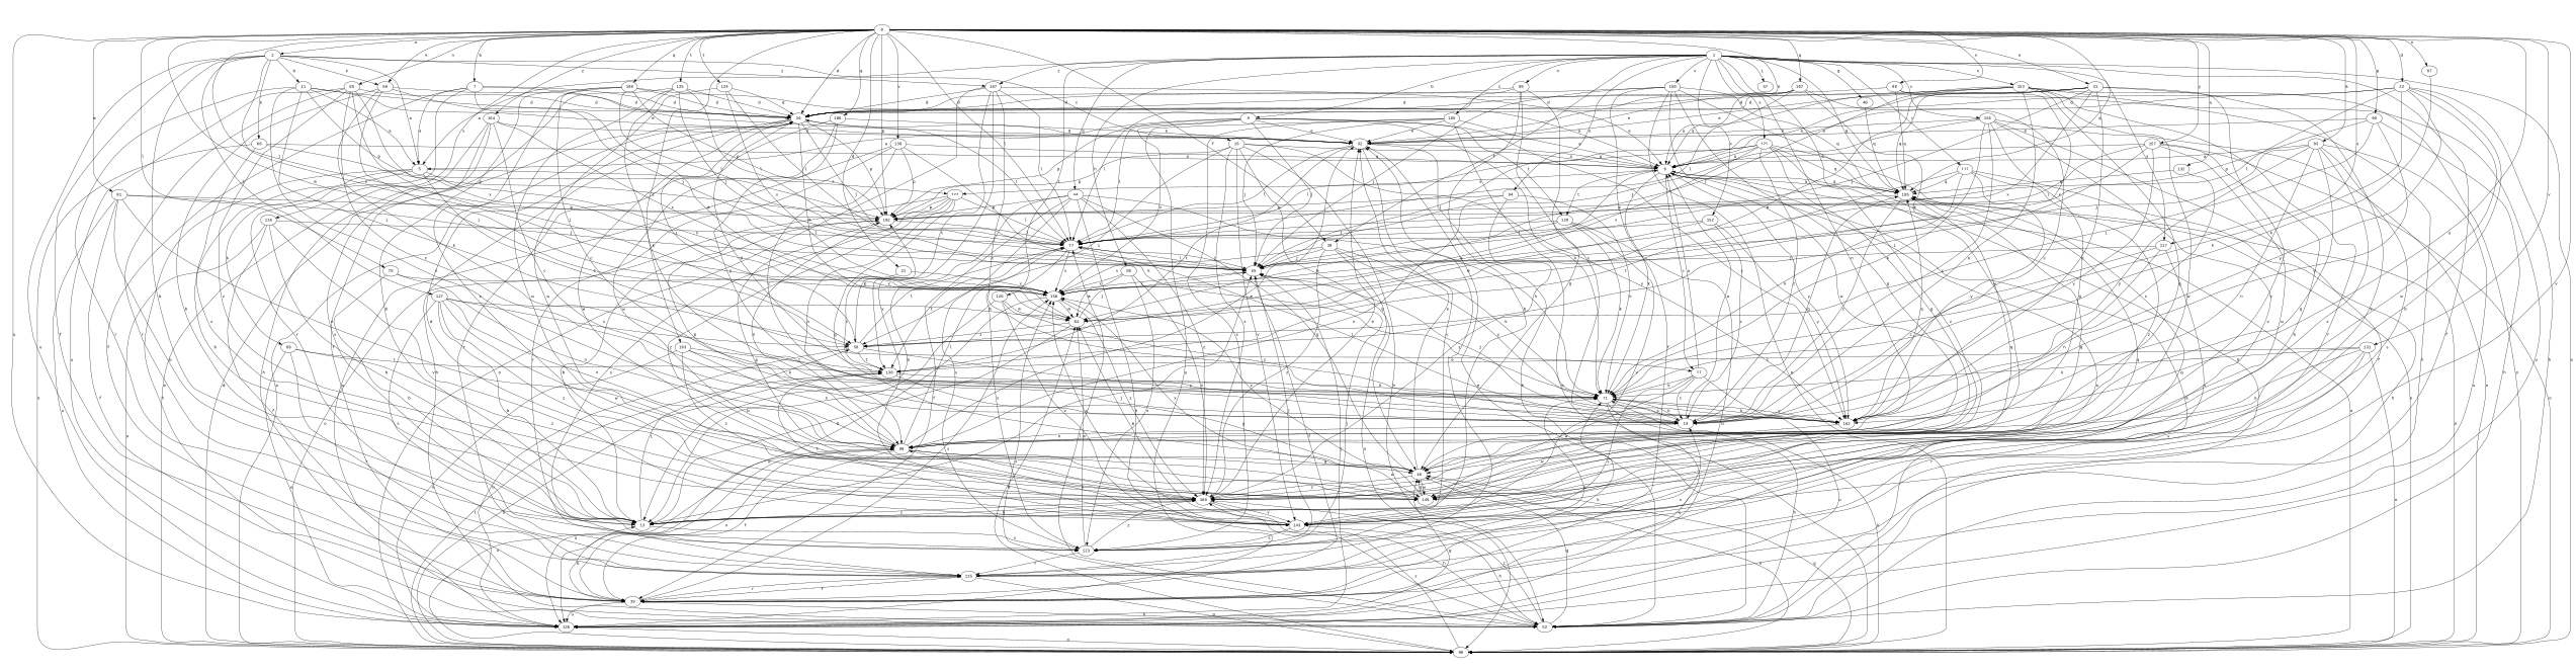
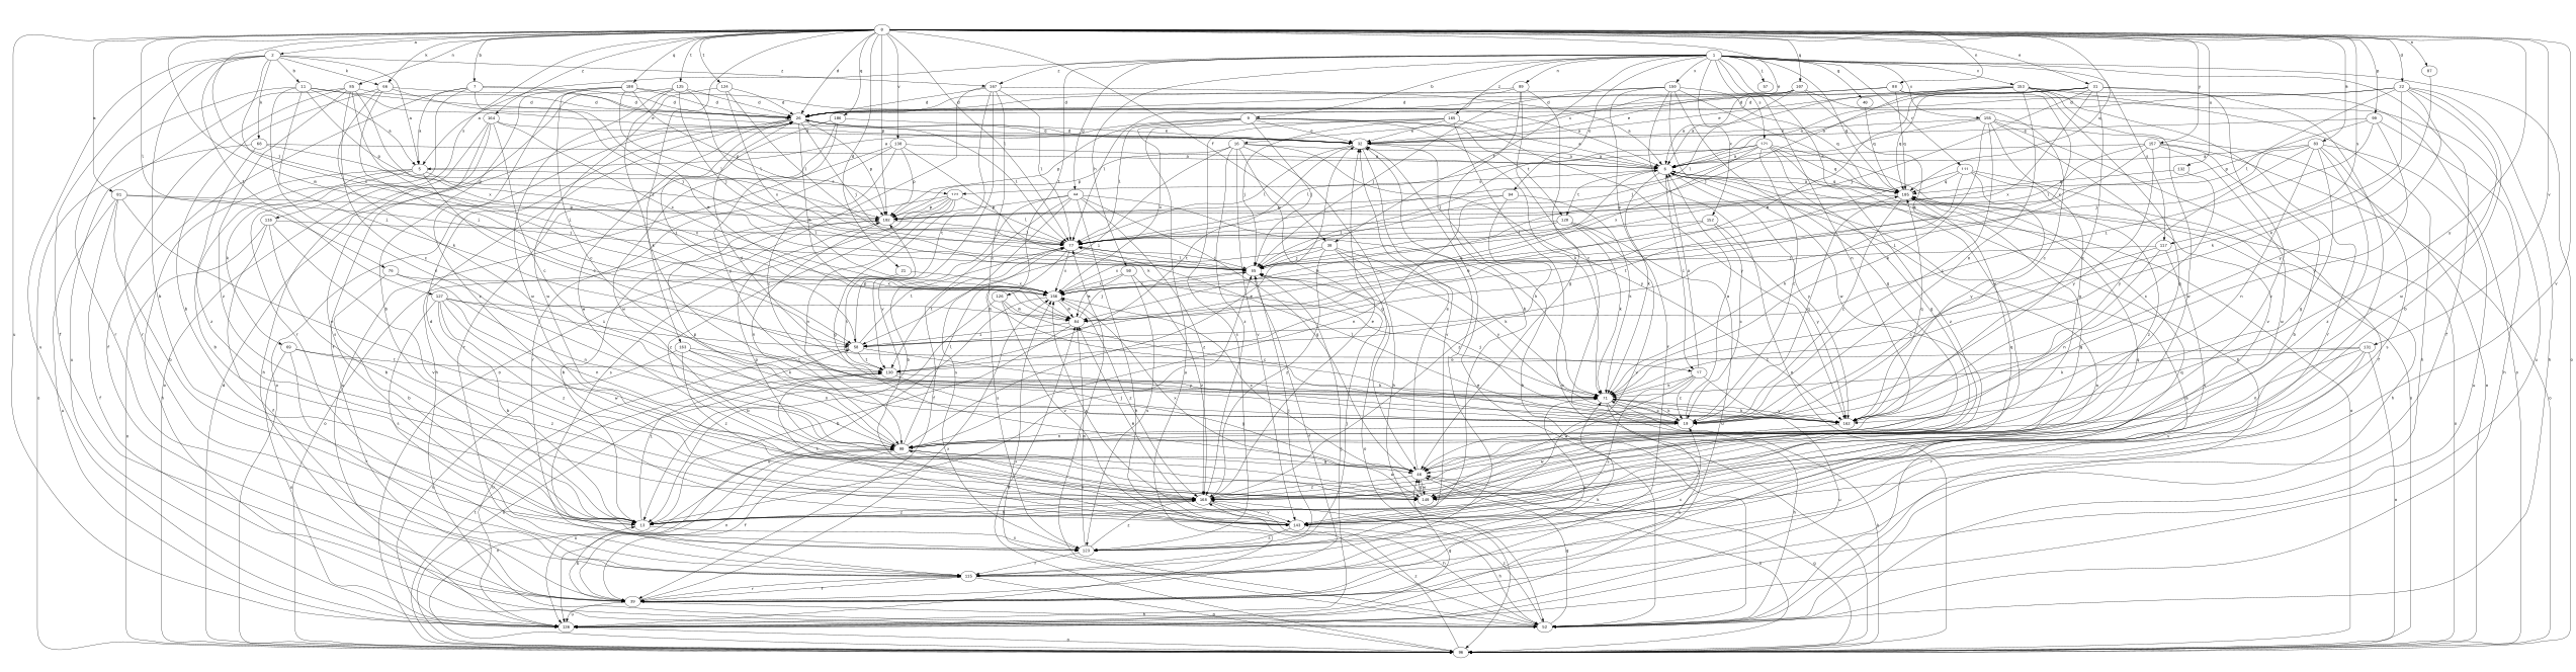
  strict digraph {
    fontname="Liberation Mono"
    node [fontname="Liberation Mono"]
    edge [fontname="Liberation Mono"]
    0
    2
    7
    21
    22
    26
    31
    32
    38
    65
    66
    76
    77
    81
    83
    84
    85
    87
    88
    99
    102
    106
    107
    108
    n25 [label=105]
    116
    117
    124
    125
    132
    136
    138
    n33 [label=131]
    143
    157
    162
    163
    164
    5
    39
    167
    11
    13
    16
    68
    127
    156
    115
    130
    149
    52
    6
    71
    96
    58
    168
    19
    90
    123
    46
    1
    9
    40
    44
    50
    57
    89
    94
    111
    121
    126
    150
    152
    153
    155
    165
    17
    69
    122
    128
    0 -> 2 [label=a]
    0 -> 7 [label=b]
    0 -> 21 [label=d]
    0 -> 22 [label=d]
    0 -> 26 [label=d]
    0 -> 31 [label=e]
    0 -> 32 [label=e]
    0 -> 38 [label=f]
    0 -> 65 [label=j]
    0 -> 66 [label=k]
    0 -> 76 [label=l]
    0 -> 77 [label=l]
    0 -> 81 [label=m]
    0 -> 83 [label=m]
    0 -> 84 [label=m]
    0 -> 85 [label=n]
    0 -> 87 [label=n]
    0 -> 88 [label=n]
    0 -> 99 [label=p]
    0 -> 102 [label=p]
    0 -> 106 [label=q]
    0 -> 107 [label=q]
    0 -> 108 [label=q]
    0 -> n25 [label=q]
    0 -> 116 [label=s]
    0 -> 117 [label=s]
    0 -> 124 [label=t]
    0 -> 125 [label=t]
    0 -> 132 [label=u]
    0 -> 136 [label=u]
    0 -> 138 [label=v]
    0 -> n33 [label=v]
    0 -> 143 [label=v]
    0 -> 157 [label=y]
    0 -> 162 [label=y]
    0 -> 163 [label=z]
    0 -> 164 [label=z]
    2 -> 66 [label=k]
    2 -> 136 [label=u]
    2 -> 5 [label=a]
    2 -> 39 [label=f]
    2 -> 167 [label=z]
    2 -> 11 [label=b]
    2 -> 13 [label=b]
-   2 -> 16 [label=c]
+   88 -> 16 [label=c]
    2 -> 68 [label=k]
    2 -> 127 [label=t]
    2 -> 156 [label=x]
    7 -> 26 [label=d]
    7 -> 32 [label=e]
    7 -> 84 [label=m]
    7 -> 5 [label=a]
    7 -> 39 [label=f]
    7 -> 115 [label=r]
    21 -> 156 [label=x]
    21 -> 130 [label=t]
    22 -> 26 [label=d]
    22 -> 77 [label=l]
    22 -> 162 [label=y]
    22 -> 13 [label=b]
    22 -> 149 [label=w]
    22 -> 52 [label=h]
    22 -> 6 [label=a]
    22 -> 71 [label=k]
+   26 -> 32 [label=e]
    26 -> 65 [label=j]
    26 -> 77 [label=l]
    26 -> 84 [label=m]
    26 -> 102 [label=p]
    26 -> 149 [label=w]
    26 -> 52 [label=h]
    26 -> 96 [label=o]
    26 -> 58 [label=i]
    31 -> 26 [label=d]
    31 -> 32 [label=e]
    31 -> 65 [label=j]
    31 -> n25 [label=q]
    31 -> 143 [label=v]
    31 -> 156 [label=x]
    31 -> 6 [label=a]
    31 -> 168 [label=z]
    31 -> 19 [label=c]
    32 -> 26 [label=d]
    32 -> 77 [label=l]
    32 -> 143 [label=v]
    32 -> 130 [label=t]
    32 -> 52 [label=h]
    32 -> 6 [label=a]
    38 -> 65 [label=j]
    38 -> 162 [label=y]
    38 -> 156 [label=x]
    38 -> 71 [label=k]
    38 -> 96 [label=o]
    38 -> 168 [label=z]
    65 -> 77 [label=l]
    65 -> 39 [label=f]
    65 -> 156 [label=x]
    66 -> 26 [label=d]
    66 -> 65 [label=j]
    66 -> 13 [label=b]
    66 -> 71 [label=k]
    66 -> 58 [label=i]
    76 -> 13 [label=b]
    76 -> 156 [label=x]
    76 -> 90 [label=n]
    77 -> 65 [label=j]
    77 -> 156 [label=x]
    77 -> 130 [label=t]
    77 -> 123 [label=s]
    81 -> 65 [label=j]
    81 -> 102 [label=p]
    81 -> 136 [label=u]
    81 -> 39 [label=f]
    81 -> 13 [label=b]
    81 -> 90 [label=n]
    83 -> 65 [label=j]
    83 -> 136 [label=u]
    83 -> 162 [label=y]
    83 -> 6 [label=a]
    83 -> 168 [label=z]
    83 -> 90 [label=n]
    83 -> 123 [label=s]
    83 -> 46 [label=g]
    84 -> 65 [label=j]
    84 -> 13 [label=b]
    84 -> 58 [label=i]
    85 -> 26 [label=d]
    85 -> 136 [label=u]
    85 -> 156 [label=x]
    85 -> 115 [label=r]
    85 -> 58 [label=i]
    85 -> 168 [label=z]
    85 -> 19 [label=c]
    87 -> 71 [label=k]
    88 -> 26 [label=d]
    88 -> n25 [label=q]
    88 -> 136 [label=u]
    88 -> 156 [label=x]
    99 -> 32 [label=e]
    99 -> 102 [label=p]
    99 -> 162 [label=y]
    99 -> 52 [label=h]
    99 -> 58 [label=i]
    102 -> 77 [label=l]
    102 -> 13 [label=b]
    102 -> 90 [label=n]
    106 -> 32 [label=e]
    106 -> 162 [label=y]
    106 -> 115 [label=r]
    106 -> 149 [label=w]
    107 -> 26 [label=d]
    107 -> 32 [label=e]
    107 -> 77 [label=l]
    107 -> 84 [label=m]
    107 -> 6 [label=a]
    107 -> 19 [label=c]
    108 -> 26 [label=d]
    108 -> 77 [label=l]
    108 -> 102 [label=p]
    108 -> 13 [label=b]
    108 -> 6 [label=a]
    108 -> 168 [label=z]
    108 -> 19 [label=c]
    n25 -> 102 [label=p]
    n25 -> 6 [label=a]
    n25 -> 96 [label=o]
    n25 -> 19 [label=c]
    116 -> 77 [label=l]
    116 -> 143 [label=v]
    116 -> 39 [label=f]
    116 -> 13 [label=b]
    116 -> 96 [label=o]
    117 -> 65 [label=j]
    117 -> 143 [label=v]
    117 -> 19 [label=c]
    117 -> 90 [label=n]
    124 -> 26 [label=d]
    124 -> 77 [label=l]
    124 -> 156 [label=x]
    124 -> 149 [label=w]
    125 -> 26 [label=d]
    125 -> 65 [label=j]
    125 -> 77 [label=l]
    125 -> 39 [label=f]
    125 -> 149 [label=w]
    125 -> 71 [label=k]
    132 -> n25 [label=q]
    132 -> 19 [label=c]
    136 -> 65 [label=j]
    136 -> 96 [label=o]
    136 -> 46 [label=g]
    138 -> 102 [label=p]
    138 -> 136 [label=u]
    138 -> 115 [label=r]
    138 -> 6 [label=a]
    138 -> 71 [label=k]
    138 -> 19 [label=c]
    n33 -> 143 [label=v]
    n33 -> 115 [label=r]
    n33 -> 130 [label=t]
    n33 -> 71 [label=k]
    n33 -> 96 [label=o]
    n33 -> 90 [label=n]
    143 -> 26 [label=d]
    143 -> 84 [label=m]
    143 -> n25 [label=q]
    143 -> 156 [label=x]
    143 -> 130 [label=t]
    143 -> 52 [label=h]
    143 -> 90 [label=n]
    143 -> 123 [label=s]
    157 -> 77 [label=l]
    157 -> 162 [label=y]
    157 -> 13 [label=b]
    157 -> 149 [label=w]
    157 -> 6 [label=a]
    157 -> 96 [label=o]
    157 -> 58 [label=i]
    162 -> 65 [label=j]
    162 -> n25 [label=q]
    162 -> 149 [label=w]
    162 -> 71 [label=k]
    163 -> 136 [label=u]
    163 -> 130 [label=t]
    163 -> 71 [label=k]
    163 -> 168 [label=z]
    163 -> 90 [label=n]
    164 -> 32 [label=e]
    164 -> 156 [label=x]
    164 -> 52 [label=h]
    164 -> 96 [label=o]
    164 -> 19 [label=c]
    164 -> 123 [label=s]
    5 -> 13 [label=b]
    5 -> 156 [label=x]
    5 -> 52 [label=h]
    5 -> 17 [label=c]
    5 -> 69 [label=k]
    5 -> 122 [label=s]
    39 -> 136 [label=u]
    39 -> 13 [label=b]
    39 -> 156 [label=x]
    39 -> 115 [label=r]
    39 -> 52 [label=h]
    39 -> 6 [label=a]
    39 -> 71 [label=k]
    39 -> 90 [label=n]
    167 -> 26 [label=d]
    167 -> 77 [label=l]
    167 -> 143 [label=v]
    167 -> 130 [label=t]
    167 -> 6 [label=a]
    167 -> 96 [label=o]
    167 -> 19 [label=c]
    11 -> 26 [label=d]
    11 -> 32 [label=e]
    11 -> 102 [label=p]
    11 -> 5 [label=a]
    11 -> 115 [label=r]
    11 -> 58 [label=i]
    11 -> 90 [label=n]
    13 -> 65 [label=j]
    13 -> 58 [label=i]
    13 -> 168 [label=z]
    13 -> 123 [label=s]
    16 -> 102 [label=p]
    16 -> 143 [label=v]
    16 -> 162 [label=y]
    16 -> 52 [label=h]
    16 -> 6 [label=a]
    16 -> 58 [label=i]
    16 -> 168 [label=z]
    16 -> 46 [label=g]
    68 -> 102 [label=p]
    68 -> 6 [label=a]
    68 -> 96 [label=o]
    68 -> 168 [label=z]
    127 -> 84 [label=m]
    127 -> 13 [label=b]
    127 -> 149 [label=w]
    127 -> 58 [label=i]
    127 -> 168 [label=z]
    127 -> 90 [label=n]
    127 -> 123 [label=s]
    156 -> 84 [label=m]
    156 -> 136 [label=u]
    156 -> 168 [label=z]
    115 -> 32 [label=e]
    115 -> 65 [label=j]
    115 -> 39 [label=f]
    115 -> 71 [label=k]
    115 -> 96 [label=o]
    115 -> 19 [label=c]
    130 -> 71 [label=k]
    130 -> 96 [label=o]
    130 -> 46 [label=g]
    149 -> 102 [label=p]
    149 -> n25 [label=q]
    149 -> 156 [label=x]
    149 -> 46 [label=g]
    52 -> 32 [label=e]
    52 -> 77 [label=l]
    52 -> 156 [label=x]
    52 -> 6 [label=a]
    52 -> 168 [label=z]
    52 -> 46 [label=g]
    6 -> n25 [label=q]
    6 -> 162 [label=y]
    6 -> 71 [label=k]
    6 -> 96 [label=o]
    6 -> 17 [label=c]
    6 -> 122 [label=s]
    6 -> 128 [label=t]
    71 -> 26 [label=d]
    71 -> 136 [label=u]
    71 -> 162 [label=y]
    71 -> 52 [label=h]
    71 -> 19 [label=c]
    96 -> 26 [label=d]
    96 -> 84 [label=m]
    96 -> 130 [label=t]
    96 -> 71 [label=k]
    96 -> 168 [label=z]
    96 -> 90 [label=n]
    96 -> 46 [label=g]
    58 -> 77 [label=l]
    58 -> 102 [label=p]
    58 -> 136 [label=u]
    58 -> 162 [label=y]
    58 -> 130 [label=t]
    58 -> 6 [label=a]
    168 -> 32 [label=e]
    168 -> n25 [label=q]
    168 -> 143 [label=v]
    168 -> 13 [label=b]
    168 -> 52 [label=h]
    19 -> 77 [label=l]
    19 -> n25 [label=q]
    19 -> 6 [label=a]
    19 -> 71 [label=k]
    19 -> 90 [label=n]
    90 -> 32 [label=e]
    90 -> 77 [label=l]
    90 -> 102 [label=p]
    90 -> 136 [label=u]
    90 -> 39 [label=f]
    90 -> 149 [label=w]
    90 -> 46 [label=g]
    123 -> 65 [label=j]
    123 -> 84 [label=m]
    123 -> n25 [label=q]
    123 -> 115 [label=r]
    123 -> 168 [label=z]
    46 -> 32 [label=e]
    46 -> 156 [label=x]
    46 -> 149 [label=w]
    46 -> 96 [label=o]
    46 -> 168 [label=z]
    1 -> 38 [label=f]
    1 -> n25 [label=q]
    1 -> 117 [label=s]
    1 -> 5 [label=a]
    1 -> 39 [label=f]
    1 -> 167 [label=z]
    1 -> 149 [label=w]
    1 -> 96 [label=o]
    1 -> 90 [label=n]
    1 -> 9 [label=b]
    1 -> 40 [label=g]
    1 -> 44 [label=g]
    1 -> 50 [label=h]
    1 -> 57 [label=i]
    1 -> 89 [label=n]
    1 -> 94 [label=o]
    1 -> 111 [label=r]
    1 -> 121 [label=s]
    1 -> 126 [label=t]
    1 -> 150 [label=x]
    1 -> 152 [label=x]
    1 -> 153 [label=x]
    1 -> 155 [label=x]
    1 -> 165 [label=z]
    9 -> 32 [label=e]
    9 -> 65 [label=j]
    9 -> 77 [label=l]
    9 -> 102 [label=p]
    9 -> 162 [label=y]
    9 -> 5 [label=a]
    9 -> 156 [label=x]
    9 -> 71 [label=k]
    9 -> 128 [label=t]
    40 -> n25 [label=q]
    44 -> 102 [label=p]
    44 -> 39 [label=f]
    44 -> 13 [label=b]
    44 -> 52 [label=h]
    44 -> 71 [label=k]
    44 -> 168 [label=z]
    44 -> 123 [label=s]
    44 -> 46 [label=g]
    50 -> 84 [label=m]
    50 -> 156 [label=x]
    50 -> 168 [label=z]
    50 -> 123 [label=s]
    89 -> 26 [label=d]
    89 -> 77 [label=l]
    89 -> 13 [label=b]
    89 -> 19 [label=c]
    89 -> 46 [label=g]
    94 -> 102 [label=p]
    94 -> 71 [label=k]
    94 -> 168 [label=z]
    94 -> 90 [label=n]
    111 -> n25 [label=q]
    111 -> 162 [label=y]
    111 -> 130 [label=t]
    111 -> 52 [label=h]
    111 -> 71 [label=k]
    111 -> 168 [label=z]
    121 -> 65 [label=j]
    121 -> 77 [label=l]
    121 -> n25 [label=q]
    121 -> 156 [label=x]
    121 -> 6 [label=a]
    121 -> 96 [label=o]
    121 -> 168 [label=z]
    121 -> 19 [label=c]
    121 -> 46 [label=g]
    126 -> 84 [label=m]
    126 -> 143 [label=v]
    126 -> 13 [label=b]
    126 -> 19 [label=c]
    150 -> 26 [label=d]
    150 -> 65 [label=j]
    150 -> n25 [label=q]
    150 -> 39 [label=f]
    150 -> 149 [label=w]
    150 -> 52 [label=h]
    150 -> 96 [label=o]
    150 -> 46 [label=g]
    152 -> 77 [label=l]
    152 -> 84 [label=m]
    152 -> 162 [label=y]
    152 -> 19 [label=c]
    153 -> 26 [label=d]
    153 -> 65 [label=j]
    153 -> 84 [label=m]
    153 -> 115 [label=r]
    153 -> 149 [label=w]
    153 -> 52 [label=h]
    153 -> 6 [label=a]
    153 -> 96 [label=o]
    153 -> 19 [label=o]
    153 -> 46 [label=g]
    155 -> 32 [label=e]
    155 -> 65 [label=j]
    155 -> 143 [label=v]
    155 -> 39 [label=f]
    155 -> 71 [label=k]
    155 -> 96 [label=o]
    155 -> 19 [label=c]
    155 -> 46 [label=g]
    165 -> 32 [label=e]
    165 -> 65 [label=j]
    165 -> 136 [label=u]
    165 -> 6 [label=a]
    165 -> 96 [label=o]
    165 -> 123 [label=s]
    17 -> 136 [label=u]
    17 -> 149 [label=w]
    17 -> 6 [label=a]
    17 -> 71 [label=k]
    17 -> 19 [label=c]
    17 -> 123 [label=s]
    69 -> 136 [label=u]
    69 -> 115 [label=r]
    69 -> 130 [label=t]
    69 -> 168 [label=z]
    122 -> 77 [label=l]
    122 -> 102 [label=p]
    122 -> 96 [label=o]
    122 -> 168 [label=z]
    122 -> 90 [label=n]
    122 -> 123 [label=s]
    122 -> 46 [label=g]
    128 -> 77 [label=l]
    128 -> 84 [label=m]
    128 -> 136 [label=u]
    128 -> 143 [label=v]
    128 -> 71 [label=k]
  }
